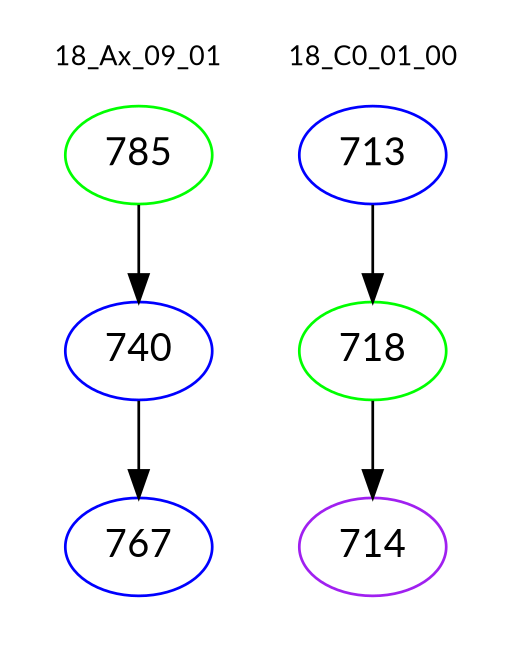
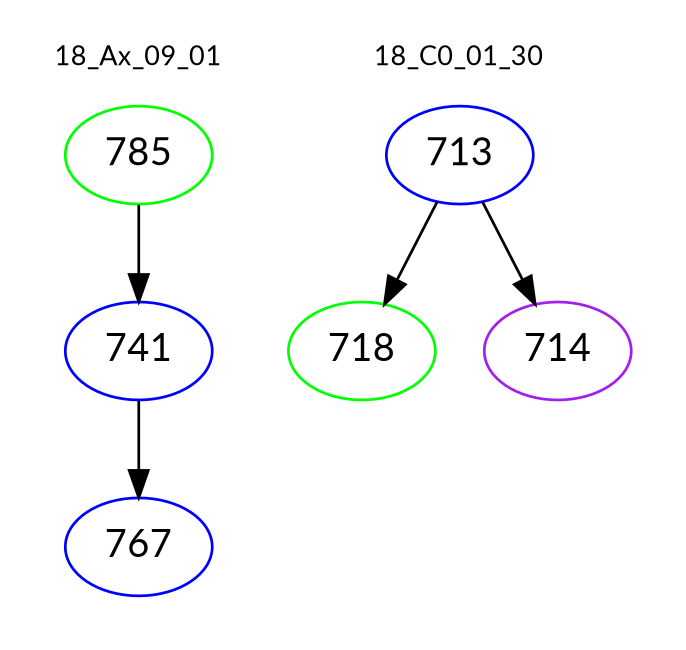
  digraph {
    fontname=Lato
    node [color=blue fontname=Lato]
    edge [color=black fontname=Lato]
-   n1 [label=740]
+   n1 [label=741]
    n2 [label=767]
    n3 [color=green label=785]
    n4 [label=713]
    n5 [color=green label=718]
    n6 [color=purple label=714]
    subgraph cluster_1 {
      color=white
      fontsize=10
      label="18_Ax_09_01"
      n1
      n2
      n3
    }
    subgraph cluster_2 {
      color=white
      fontsize=10
-     label="18_C0_01_00"
+     label="18_C0_01_30"
      n4
      n5
      n6
    }
    n1 -> n2
    n3 -> n1
    n4 -> n5
-   n5 -> n6
+   n4 -> n6
  }
